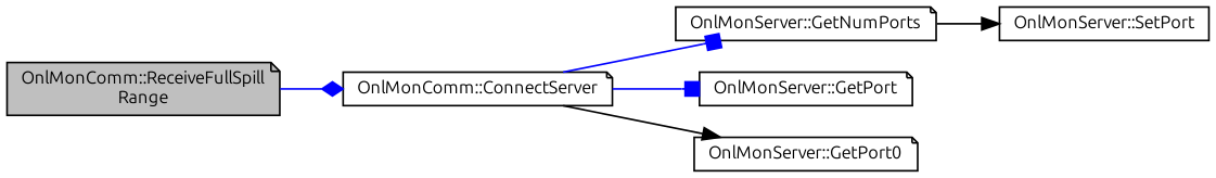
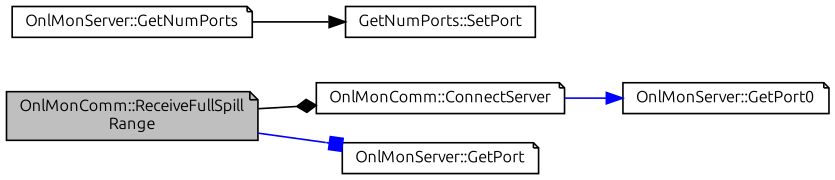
  digraph {
    fontname=Ubuntu
    rankdir=LR
    node [color=black fontname=Ubuntu fontsize=10 shape=note]
    edge [arrowhead=box color=black fontname=Ubuntu fontsize=10 labelfontname=FreeSans labelfontsize=10 style=solid]
    n1 [fillcolor=grey75 fontcolor=black height=0.2 label="OnlMonComm::ReceiveFullSpill\lRange" style=filled width=0.4]
    n2 [height=0.2 label="OnlMonComm::ConnectServer" width=0.4]
    n3 [height=0.2 label="OnlMonServer::GetNumPorts" width=0.4]
    n4 [height=0.2 label="OnlMonServer::GetPort" width=0.4]
    n5 [height=0.2 label="OnlMonServer::GetPort0" width=0.4]
-   n6 [height=0.2 label="OnlMonServer::SetPort" shape=box width=0.4]
-   n1 -> n2 [arrowhead=diamond color=blue]
-   n2 -> n3 [color=blue]
-   n2 -> n4 [color=blue]
-   n2 -> n5 [arrowhead=normal]
+   n6 [height=0.2 label="GetNumPorts::SetPort" shape=box width=0.4]
+   n1 -> n2 [arrowhead=diamond]
+   n1 -> n4 [color=blue]
+   n2 -> n5 [arrowhead=normal color=blue]
    n3 -> n6 [arrowhead=normal]
  }
